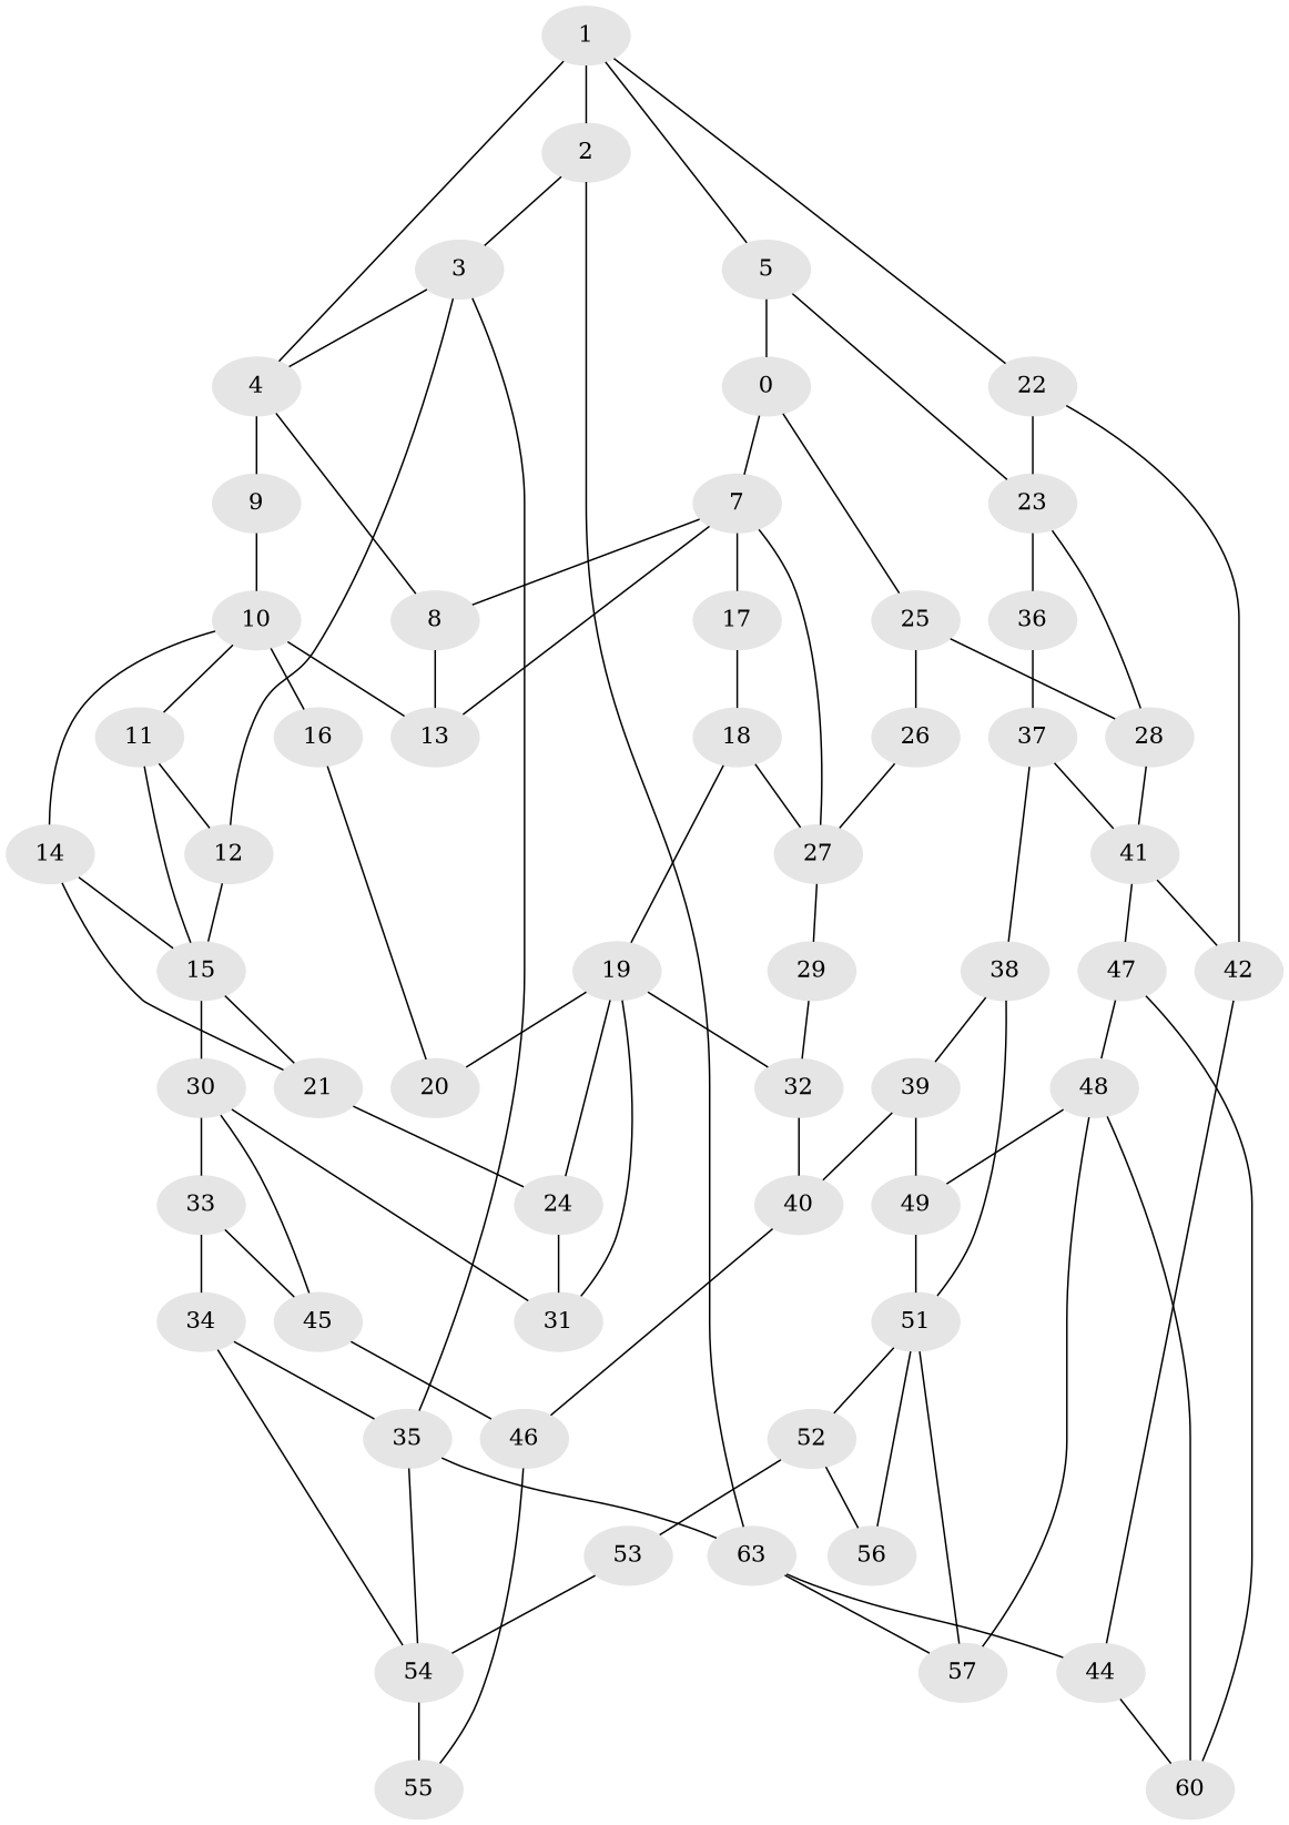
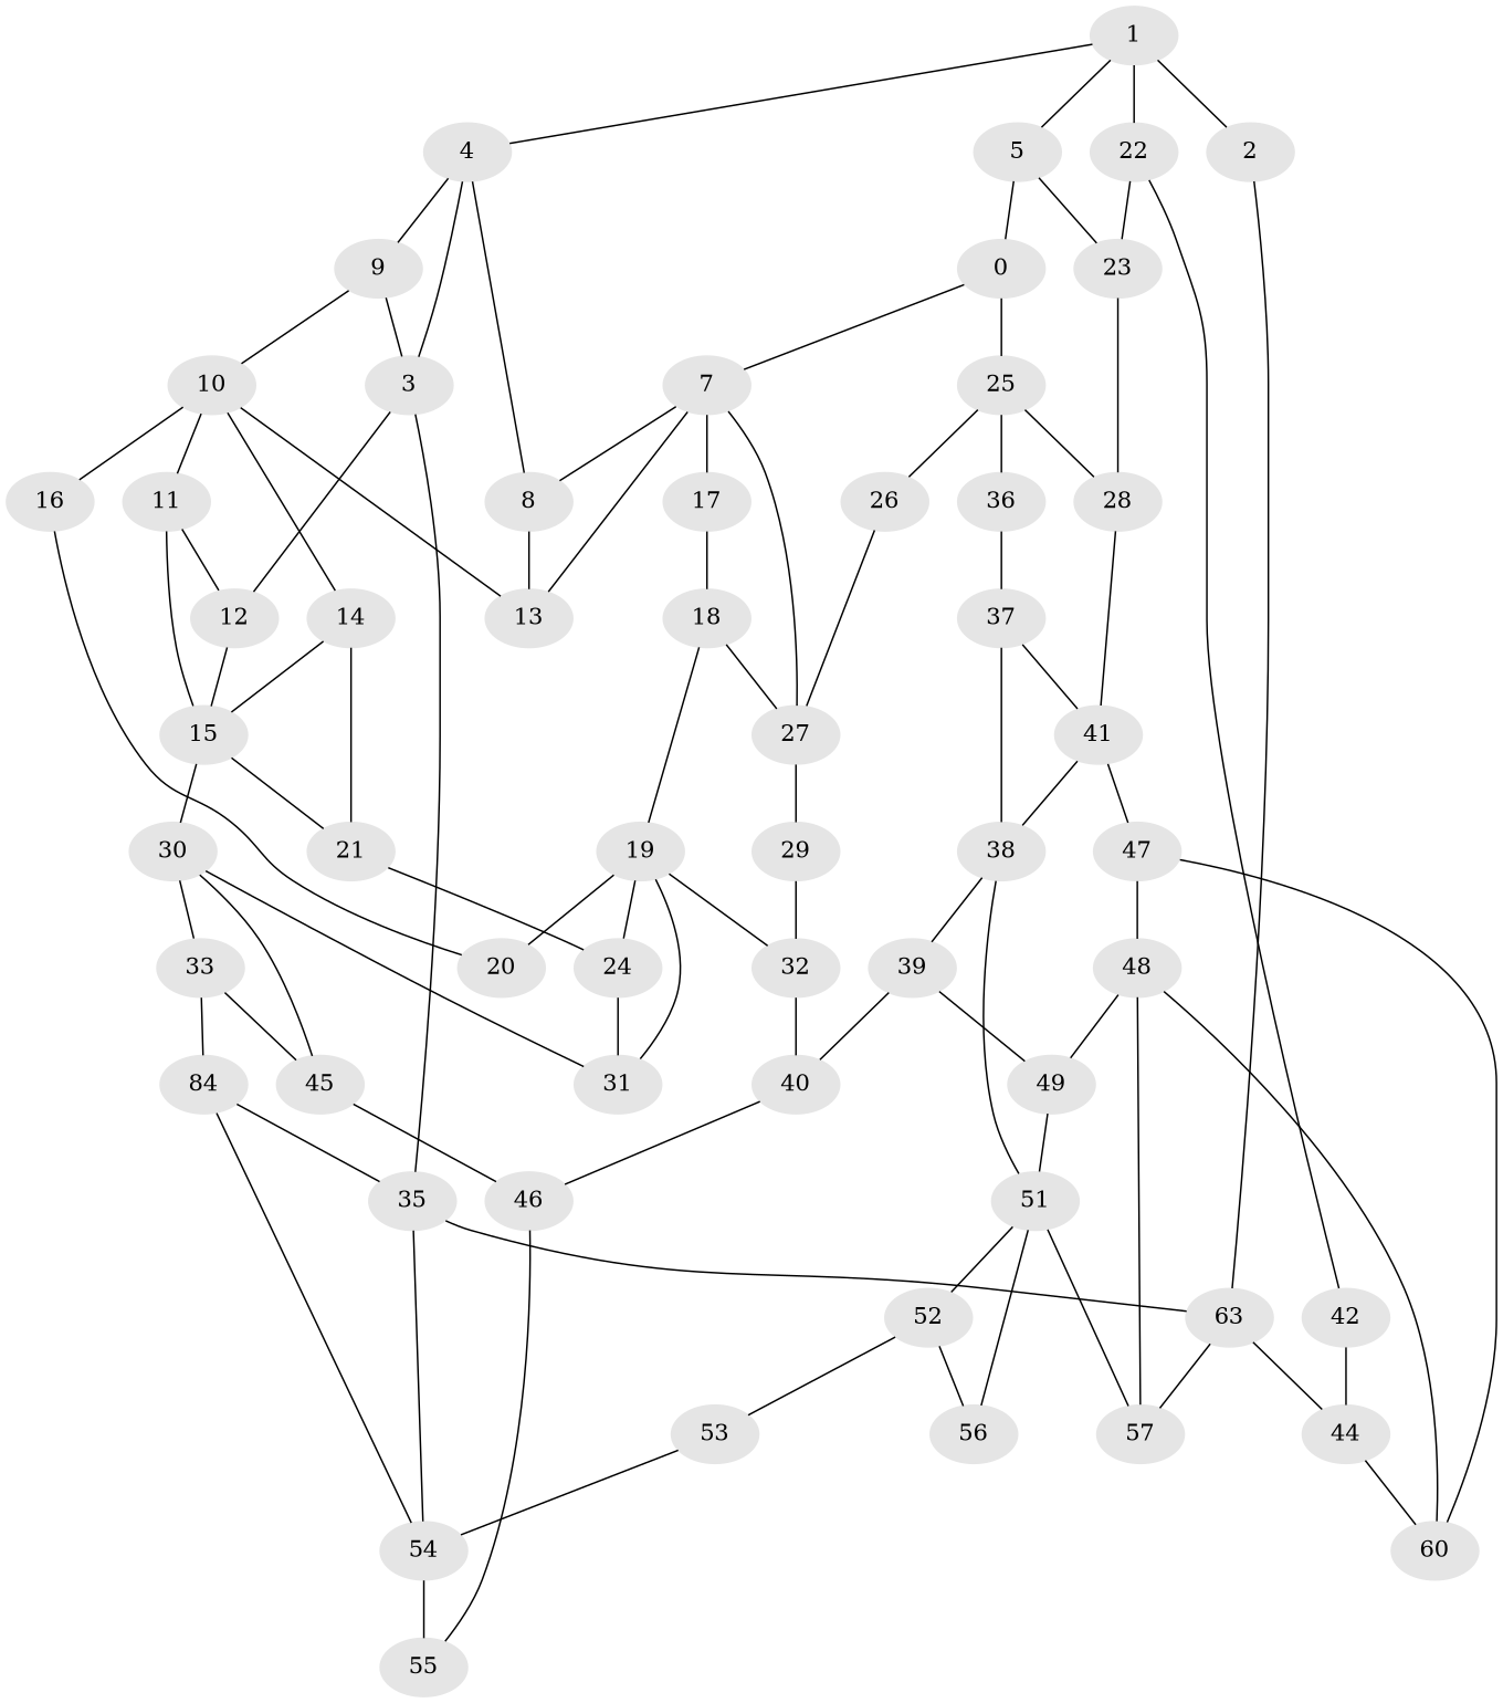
  graph {
    node [color=gray90 style=filled]
    edge [weight=1.0]
    1
    2
    4
    5
    22
    3
    n7 [label=63]
    8
    9
    n10 [label=0]
    23
    42
    12
    35
    44
    57
    15
    54
    13
    10
    7
    25
    28
    17
    27
    26
    36
    18
    29
    11
    14
    16
    21
    20
    30
    24
    31
    33
    45
    19
    32
    40
    41
    37
    47
-   34
+   34 [label=84]
    46
    55
    38
    39
    51
    49
    n53 [label=60]
    48
    52
    56
    53
    1 -- 2 [weight=2.0]
    1 -- 4
    1 -- 5
    1 -- 22
-   2 -- 3
+   9 -- 3
    2 -- n7
    4 -- 8
    4 -- 9 [weight=2.0]
    5 -- n10
    5 -- 23
    22 -- 23
    22 -- 42
    3 -- 4
    3 -- 12
    3 -- 35
    n7 -- 44
    n7 -- 57
    8 -- 13
    9 -- 10
    n10 -- 7
    n10 -- 25
    23 -- 28
    42 -- 44
    12 -- 15
    35 -- n7
    35 -- 54
    44 -- n53
    15 -- 21
    15 -- 30 [weight=2.0]
    54 -- 55 [weight=2.0]
    10 -- 13
    10 -- 11
    10 -- 14
    10 -- 16 [weight=2.0]
    7 -- 8
    7 -- 13
    7 -- 17 [weight=2.0]
    7 -- 27
    25 -- 28
    25 -- 26 [weight=2.0]
-   23 -- 36 [weight=2.0]
+   25 -- 36 [weight=2.0]
    28 -- 41
    17 -- 18
    27 -- 29
    26 -- 27
    36 -- 37
    18 -- 27
    18 -- 19
    29 -- 32
    11 -- 12
    11 -- 15
    14 -- 15
    14 -- 21
    16 -- 20
    21 -- 24
    30 -- 31
    30 -- 33
    30 -- 45
    24 -- 31
    33 -- 45
    33 -- 34
    45 -- 46
    19 -- 20 [weight=2.0]
    19 -- 24
    19 -- 31
    19 -- 32
    32 -- 40
    40 -- 46
-   41 -- 42
+   41 -- 38
    41 -- 47
    37 -- 41
    37 -- 38
    47 -- n53
    47 -- 48
    34 -- 35
    34 -- 54
    46 -- 55
    38 -- 39
    38 -- 51
    39 -- 40
    39 -- 49
    51 -- 57
    51 -- 52
    51 -- 56
    49 -- 51 [weight=2.0]
    48 -- 57
    48 -- 49 [weight=2.0]
    48 -- n53
    52 -- 56
    52 -- 53
    53 -- 54
  }
